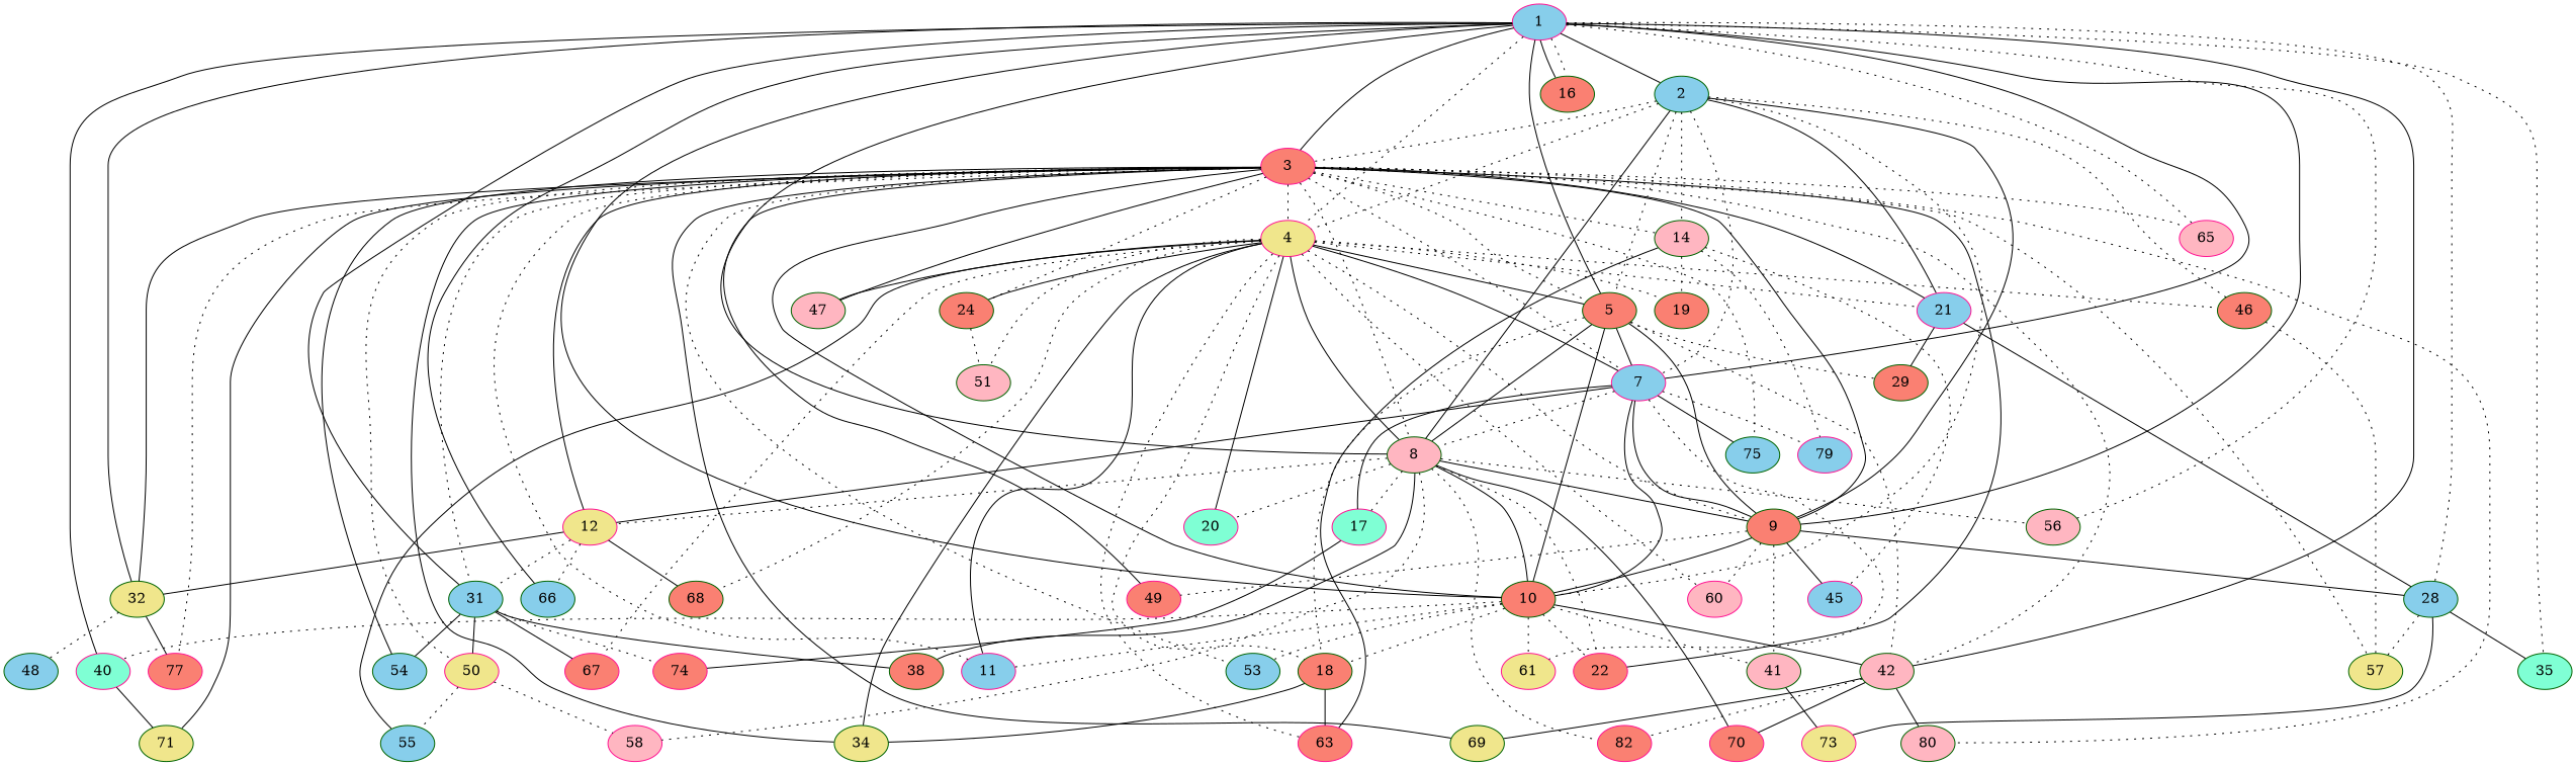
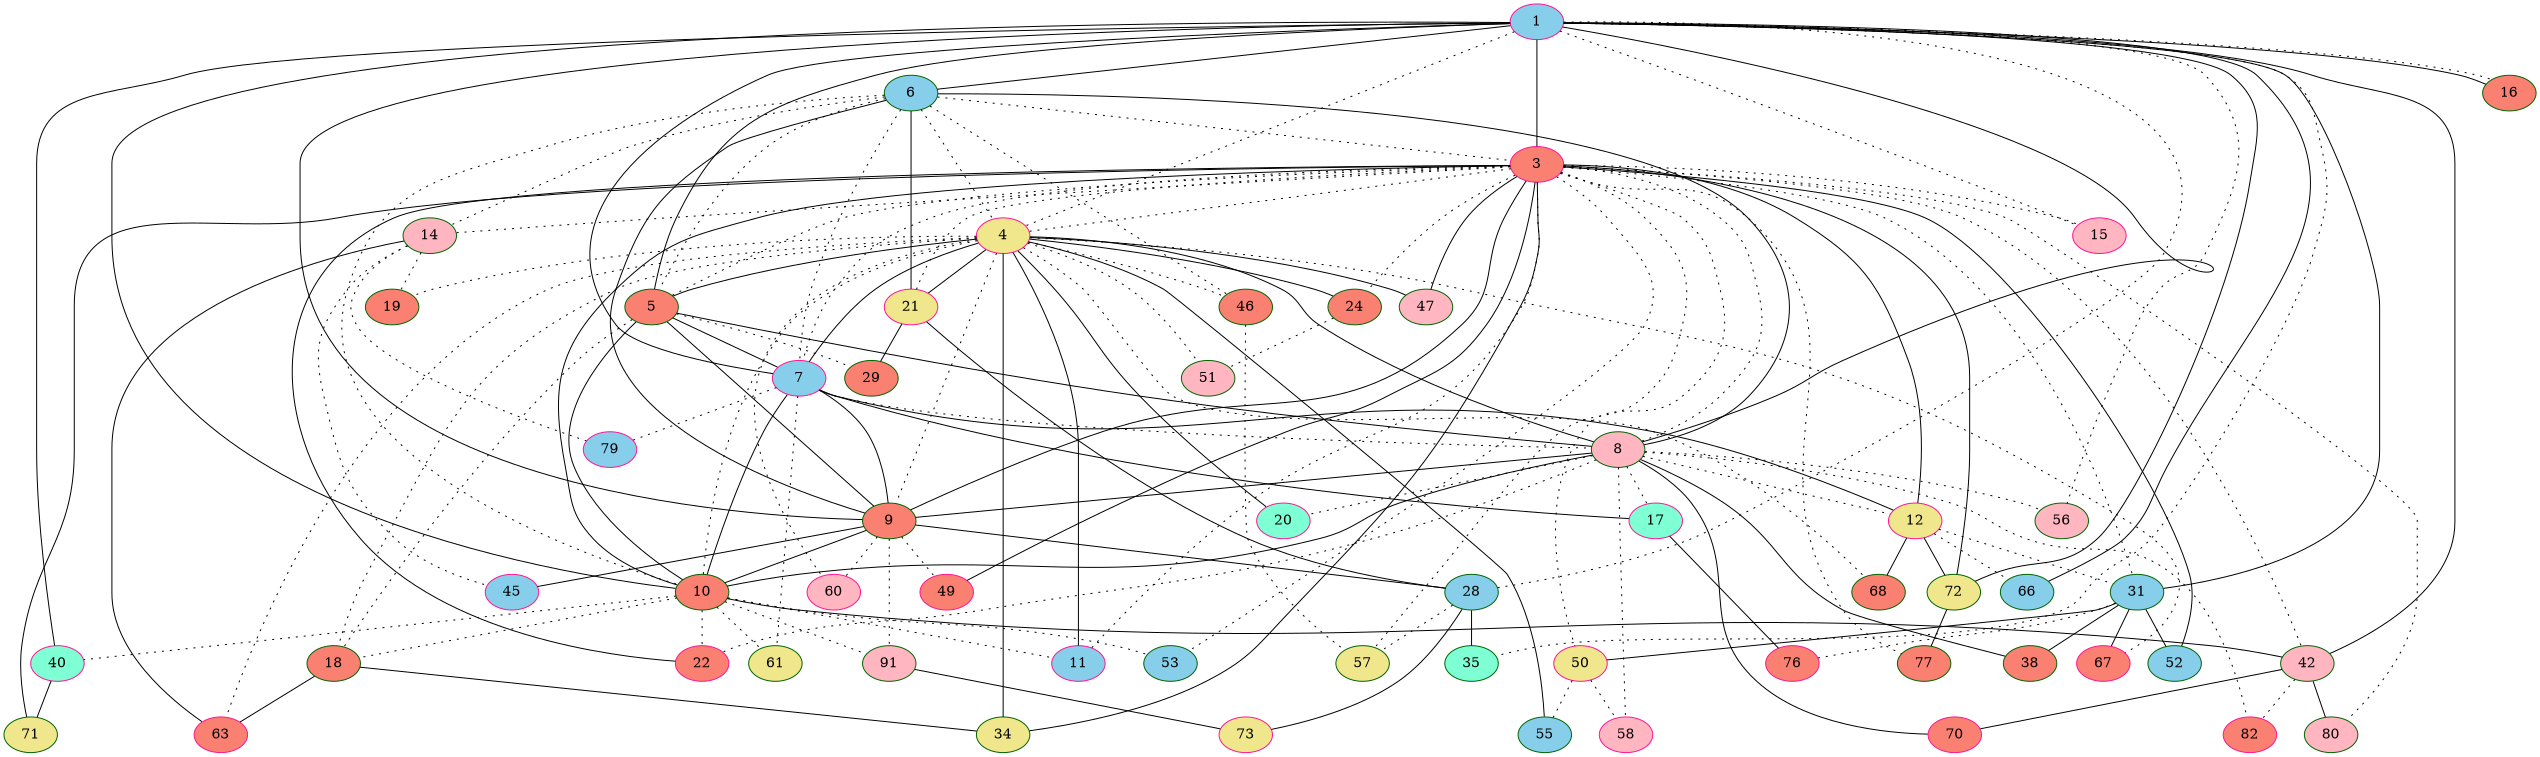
  graph {
    node [color=darkgreen fillcolor=salmon style=filled]
    edge [style=dotted]
    1 [color=deeppink fillcolor=skyblue super="+13"]
-   2 [fillcolor=skyblue super="+66"]
+   2 [fillcolor=skyblue super="+66" label=6]
    3 [color=deeppink super="+64"]
    4 [color=deeppink fillcolor=khaki super="+6"]
    5 [super="+37"]
    7 [color=deeppink fillcolor=skyblue super="+33"]
    8 [fillcolor=lightpink super="+59"]
    9 [super="+54"]
    10 [super="+43"]
-   15 [color=deeppink fillcolor=lightpink label=65]
+   15 [color=deeppink fillcolor=lightpink]
    16
    28 [fillcolor=skyblue super="+39"]
    31 [fillcolor=skyblue super="+65"]
-   32 [fillcolor=khaki super="+44"]
+   32 [fillcolor=khaki super="+44" label=72]
    35 [fillcolor=aquamarine]
    40 [color=deeppink fillcolor=aquamarine]
    42 [fillcolor=lightpink super="+78"]
    56 [fillcolor=lightpink]
    n19 [fillcolor=skyblue label=66]
    14 [fillcolor=lightpink super="+23"]
-   21 [color=deeppink fillcolor=skyblue super="+25"]
+   21 [color=deeppink fillcolor=khaki super="+25"]
    46 [super="+83"]
    11 [color=deeppink fillcolor=skyblue super="+27"]
    12 [color=deeppink fillcolor=khaki super="+30"]
    22 [color=deeppink super="+74"]
    24
    34 [fillcolor=khaki super="+36"]
    47 [fillcolor=lightpink]
    49 [color=deeppink]
    50 [color=deeppink fillcolor=khaki]
-   52 [fillcolor=skyblue label=54]
+   52 [fillcolor=skyblue]
    53 [fillcolor=skyblue]
    57 [fillcolor=khaki]
-   69 [fillcolor=khaki]
    71 [fillcolor=khaki]
-   75 [fillcolor=skyblue]
-   77 [color=deeppink]
+   77
    80 [fillcolor=lightpink]
    18 [super="+72"]
    19
    20 [color=deeppink fillcolor=aquamarine]
    51 [fillcolor=lightpink]
    55 [fillcolor=skyblue]
    60 [color=deeppink fillcolor=lightpink]
    63 [color=deeppink super="+81"]
    67 [color=deeppink]
    68
    29
    17 [color=deeppink fillcolor=aquamarine]
-   61 [color=deeppink fillcolor=khaki]
+   61 [fillcolor=khaki]
    79 [color=deeppink fillcolor=skyblue]
    38
    58 [color=deeppink fillcolor=lightpink]
    70 [color=deeppink]
    82 [color=deeppink]
-   41 [fillcolor=lightpink]
+   41 [fillcolor=lightpink label=91]
    45 [color=deeppink fillcolor=skyblue]
    73 [color=deeppink fillcolor=khaki]
-   76 [color=deeppink label=74]
-   48 [fillcolor=skyblue]
+   76 [color=deeppink]
    1 -- 2 [style=solid]
    1 -- 3 [style=solid weight=2]
    1 -- 4 [weight=2]
    1 -- 5 [style=solid]
    1 -- 7 [style=solid weight=2]
    1 -- 8 [style=solid]
    1 -- 9 [style=solid weight=2]
    1 -- 10 [style=solid weight=2]
    1 -- 15
    1 -- 16 [style=solid]
    1 -- 16
    1 -- 28
    1 -- 31 [style=solid]
    1 -- 32 [style=solid]
    1 -- 35
    1 -- 40 [style=solid]
    1 -- 42 [style=solid]
    1 -- 56
    1 -- n19 [style=solid]
    2 -- 3
    2 -- 4 [weight=2]
    2 -- 5
    2 -- 7
    2 -- 8 [style=solid]
    2 -- 9 [style=solid]
    2 -- 10 [weight=2]
    2 -- 14
    2 -- 21 [style=solid]
    2 -- 46
    3 -- 4 [weight=2]
    3 -- 5
    3 -- 7
    3 -- 8
    3 -- 9 [style=solid]
    3 -- 10 [style=solid]
    3 -- 15
    3 -- 31
    3 -- 32 [style=solid]
    3 -- 42
    3 -- 14
-   3 -- 21 [style=solid]
+   3 -- 21
    3 -- 11
    3 -- 12 [style=solid]
    3 -- 22 [style=solid]
    3 -- 24
    3 -- 34 [style=solid]
    3 -- 47 [style=solid]
    3 -- 49 [style=solid]
    3 -- 50
    3 -- 52 [style=solid]
    3 -- 53
    3 -- 57
-   3 -- 69 [style=solid]
    3 -- 71 [style=solid]
-   3 -- 75
    3 -- 77
    3 -- 80
    4 -- 5 [style=solid weight=3]
    4 -- 7 [style=solid weight=2]
    4 -- 8 [style=solid weight=2]
    4 -- 9 [weight=2]
-   4 -- 21
+   4 -- 10 [weight=2]
+   4 -- 21 [style=solid]
    4 -- 46
    4 -- 11 [style=solid]
    4 -- 24 [style=solid]
    4 -- 34 [style=solid]
    4 -- 47 [style=solid]
    4 -- 18
    4 -- 19
    4 -- 20 [style=solid]
    4 -- 51
    4 -- 55 [style=solid]
    4 -- 60
    4 -- 63
    4 -- 67
    4 -- 68
    5 -- 7 [style=solid]
    5 -- 8 [style=solid weight=2]
    5 -- 9 [style=solid]
    5 -- 10 [style=solid]
-   5 -- 42
    5 -- 18
    5 -- 29
    7 -- 8
    7 -- 9 [style=solid]
    7 -- 10 [style=solid]
    7 -- 12 [style=solid]
-   7 -- 75 [style=solid]
    7 -- 17 [style=solid]
    7 -- 61
    7 -- 79
    8 -- 9 [style=solid]
    8 -- 10 [style=solid]
    8 -- 56
    8 -- 12
    8 -- 22
    8 -- 20
    8 -- 17
    8 -- 38 [style=solid]
    8 -- 58
    8 -- 70 [style=solid]
    8 -- 82
    9 -- 10 [style=solid]
    9 -- 28 [style=solid]
    9 -- 49
    9 -- 60
    9 -- 41
    9 -- 45 [style=solid]
    10 -- 40
    10 -- 42 [style=solid]
    10 -- 11
    10 -- 22
    10 -- 53
    10 -- 18
    10 -- 61
    10 -- 41
    28 -- 35 [style=solid]
    28 -- 57
    28 -- 73 [style=solid]
    31 -- 50 [style=solid]
    31 -- 52 [style=solid]
    31 -- 67 [style=solid]
    31 -- 38 [style=solid]
    31 -- 76
    32 -- 77 [style=solid]
-   32 -- 48
    40 -- 71 [style=solid]
-   42 -- 69 [style=solid]
    42 -- 80 [style=solid]
    42 -- 70 [style=solid]
    42 -- 82
    14 -- 19 [weight=2]
    14 -- 63 [style=solid]
    14 -- 79
    14 -- 45
    21 -- 28 [style=solid]
    21 -- 29 [style=solid]
    46 -- 57
    12 -- 31
    12 -- 32 [style=solid]
    12 -- n19
    12 -- 68 [style=solid]
    24 -- 51
    50 -- 55
    50 -- 58
    18 -- 34 [style=solid]
    18 -- 63 [style=solid]
    17 -- 76 [style=solid]
    41 -- 73 [style=solid]
  }
